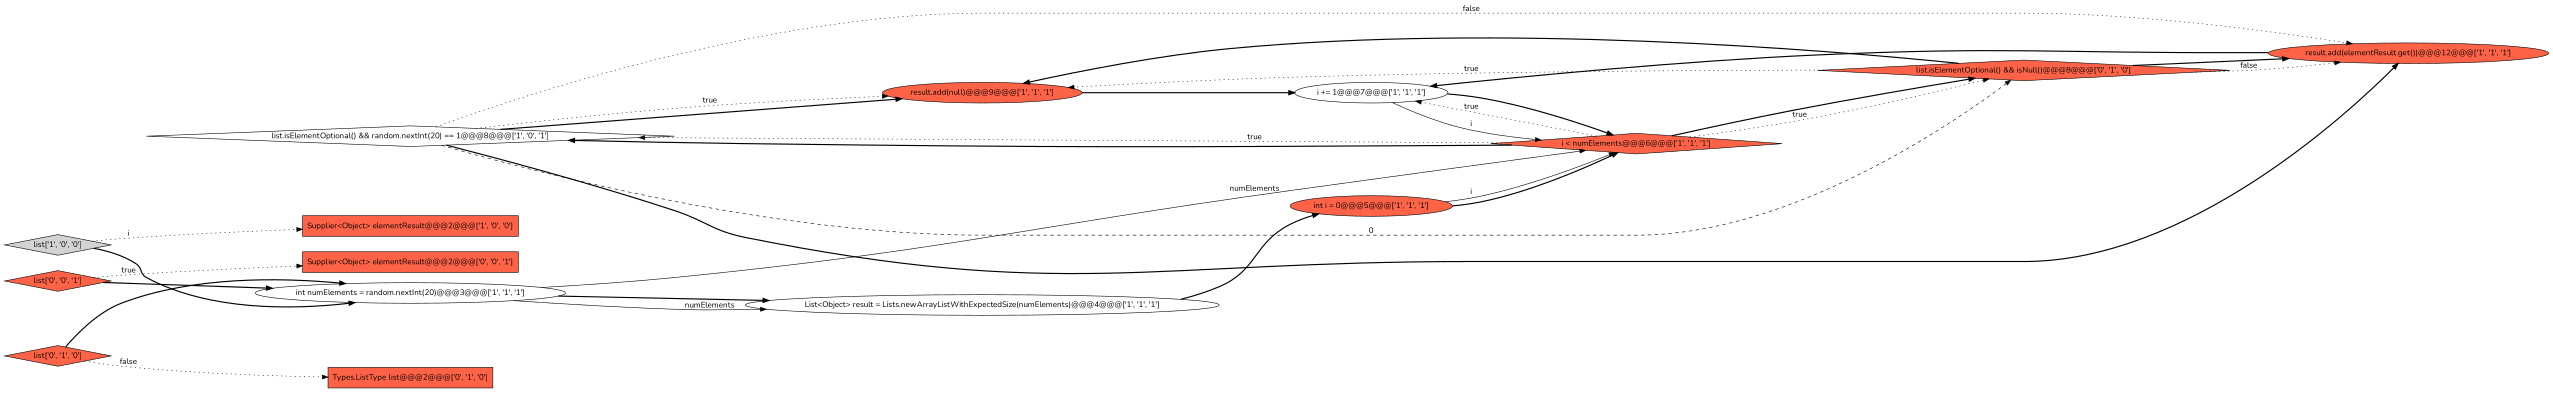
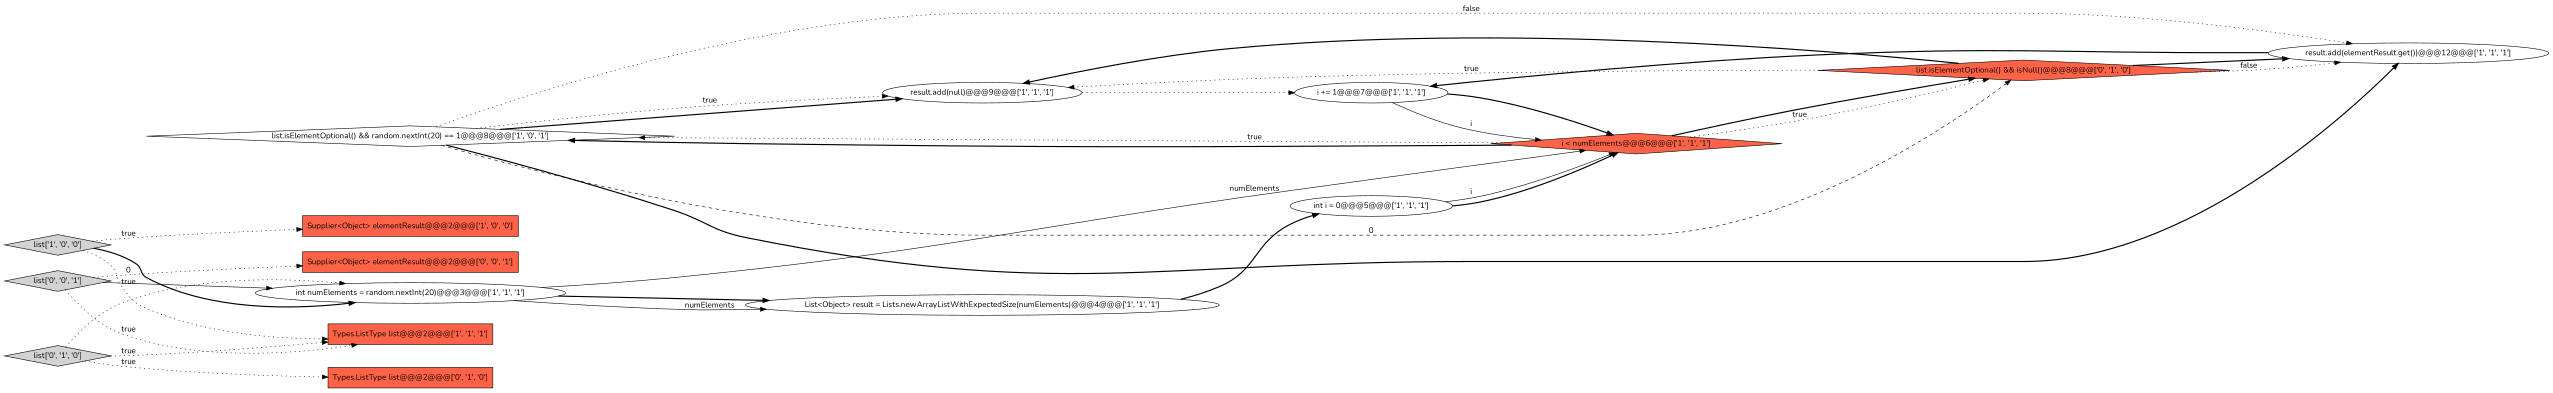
  digraph {
    fontname=Nunito
    rankdir=LR
    node [fillcolor=white fontname=Nunito shape=diamond style=filled]
    edge [fontname=Nunito style=bold]
    n1 [label="list.isElementOptional() && random.nextInt(20) == 1@@@8@@@['1', '0', '1']"]
-   n2 [fillcolor=tomato label="result.add(null)@@@9@@@['1', '1', '1']" shape=ellipse]
+   n2 [label="result.add(null)@@@9@@@['1', '1', '1']" shape=ellipse]
    n3 [fillcolor=tomato label="list.isElementOptional() && isNull()@@@8@@@['0', '1', '0']"]
-   n4 [fillcolor=tomato label="result.add(elementResult.get())@@@12@@@['1', '1', '1']" shape=ellipse]
+   n4 [label="result.add(elementResult.get())@@@12@@@['1', '1', '1']" shape=ellipse]
    n5 [label="i += 1@@@7@@@['1', '1', '1']" shape=ellipse]
    n6 [fillcolor=tomato label="i < numElements@@@6@@@['1', '1', '1']"]
    n7 [fillcolor=lightgray label="list['1', '0', '0']"]
    n8 [fillcolor=tomato label="Supplier<Object> elementResult@@@2@@@['1', '0', '0']" shape=box]
+   n9 [fillcolor=tomato label="Types.ListType list@@@2@@@['1', '1', '1']" shape=box]
    n10 [label="int numElements = random.nextInt(20)@@@3@@@['1', '1', '1']" shape=ellipse]
    n11 [label="List<Object> result = Lists.newArrayListWithExpectedSize(numElements)@@@4@@@['1', '1', '1']" shape=ellipse]
-   n12 [fillcolor=tomato label="int i = 0@@@5@@@['1', '1', '1']" shape=ellipse]
+   n12 [label="int i = 0@@@5@@@['1', '1', '1']" shape=ellipse]
    n13 [fillcolor=tomato label="Types.ListType list@@@2@@@['0', '1', '0']" shape=box]
-   n14 [fillcolor=tomato label="list['0', '0', '1']"]
+   n14 [fillcolor=lightgray label="list['0', '0', '1']"]
    n15 [fillcolor=tomato label="Supplier<Object> elementResult@@@2@@@['0', '0', '1']" shape=box]
-   n16 [fillcolor=tomato label="list['0', '1', '0']"]
+   n16 [fillcolor=lightgray label="list['0', '1', '0']"]
    n1 -> n2
    n1 -> n2 [label=true style=dotted]
    n1 -> n3 [label=0 style=dashed]
    n1 -> n4 [label=false style=dotted]
    n1 -> n4
-   n2 -> n5
+   n2 -> n5 [style=dotted]
    n3 -> n2
    n3 -> n2 [label=true style=dotted]
    n3 -> n4 [label=false style=dotted]
    n3 -> n4
    n4 -> n5
    n5 -> n6 [label=i style=solid]
    n5 -> n6
    n6 -> n1 [label=true style=dotted]
    n6 -> n1
    n6 -> n3 [label=true style=dotted]
    n6 -> n3
-   n6 -> n5 [label=true style=dotted]
-   n7 -> n8 [label=i style=dotted]
+   n7 -> n8 [label=true style=dotted]
+   n7 -> n9 [label=true style=dotted]
    n7 -> n10
    n10 -> n6 [label=numElements style=solid]
    n10 -> n11 [label=numElements style=solid]
    n10 -> n11
    n11 -> n12
    n12 -> n6 [label=i style=solid]
    n12 -> n6
-   n14 -> n10
-   n14 -> n15 [label=true style=dotted]
-   n16 -> n10
-   n16 -> n13 [label=false style=dotted]
+   n14 -> n9 [label=true style=dotted]
+   n14 -> n10 [style=solid]
+   n14 -> n15 [label=0 style=dotted]
+   n16 -> n9 [label=true style=dotted]
+   n16 -> n10 [style=dotted]
+   n16 -> n13 [label=true style=dotted]
  }
